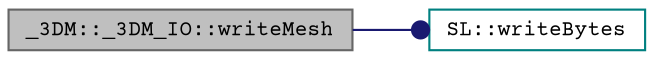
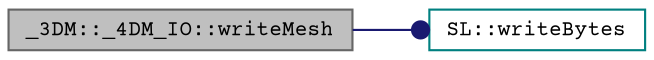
  digraph {
    rankdir=LR
    fontname="Courier Prime"
    node [fontname="Courier Prime" fontsize=10 shape=record style=filled]
-   n1 [color=gray40 fillcolor=grey75 fontcolor=black height=0.2 label="_3DM::_3DM_IO::writeMesh" width=0.4]
+   n1 [color=gray40 fillcolor=grey75 fontcolor=black height=0.2 label="_3DM::_4DM_IO::writeMesh" width=0.4]
    n2 [color=teal fillcolor=white height=0.2 label="SL::writeBytes" width=0.4]
    n1 -> n2 [color=midnightblue fontname="Courier Prime" fontsize=10 labelfontname=Helvetica labelfontsize=10 style=solid arrowhead=dot]
  }
